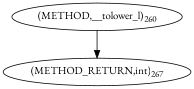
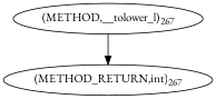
  digraph {
    fontname="EB Garamond"
    node [fontname="EB Garamond"]
-   n1 [label=<(METHOD,__tolower_l)<SUB>260</SUB>>]
+   n1 [label=<(METHOD,__tolower_l)<SUB>267</SUB>>]
    n2 [label=<(METHOD_RETURN,int)<SUB>267</SUB>>]
    n1 -> n2 [fontname="EB Garamond"]
  }
